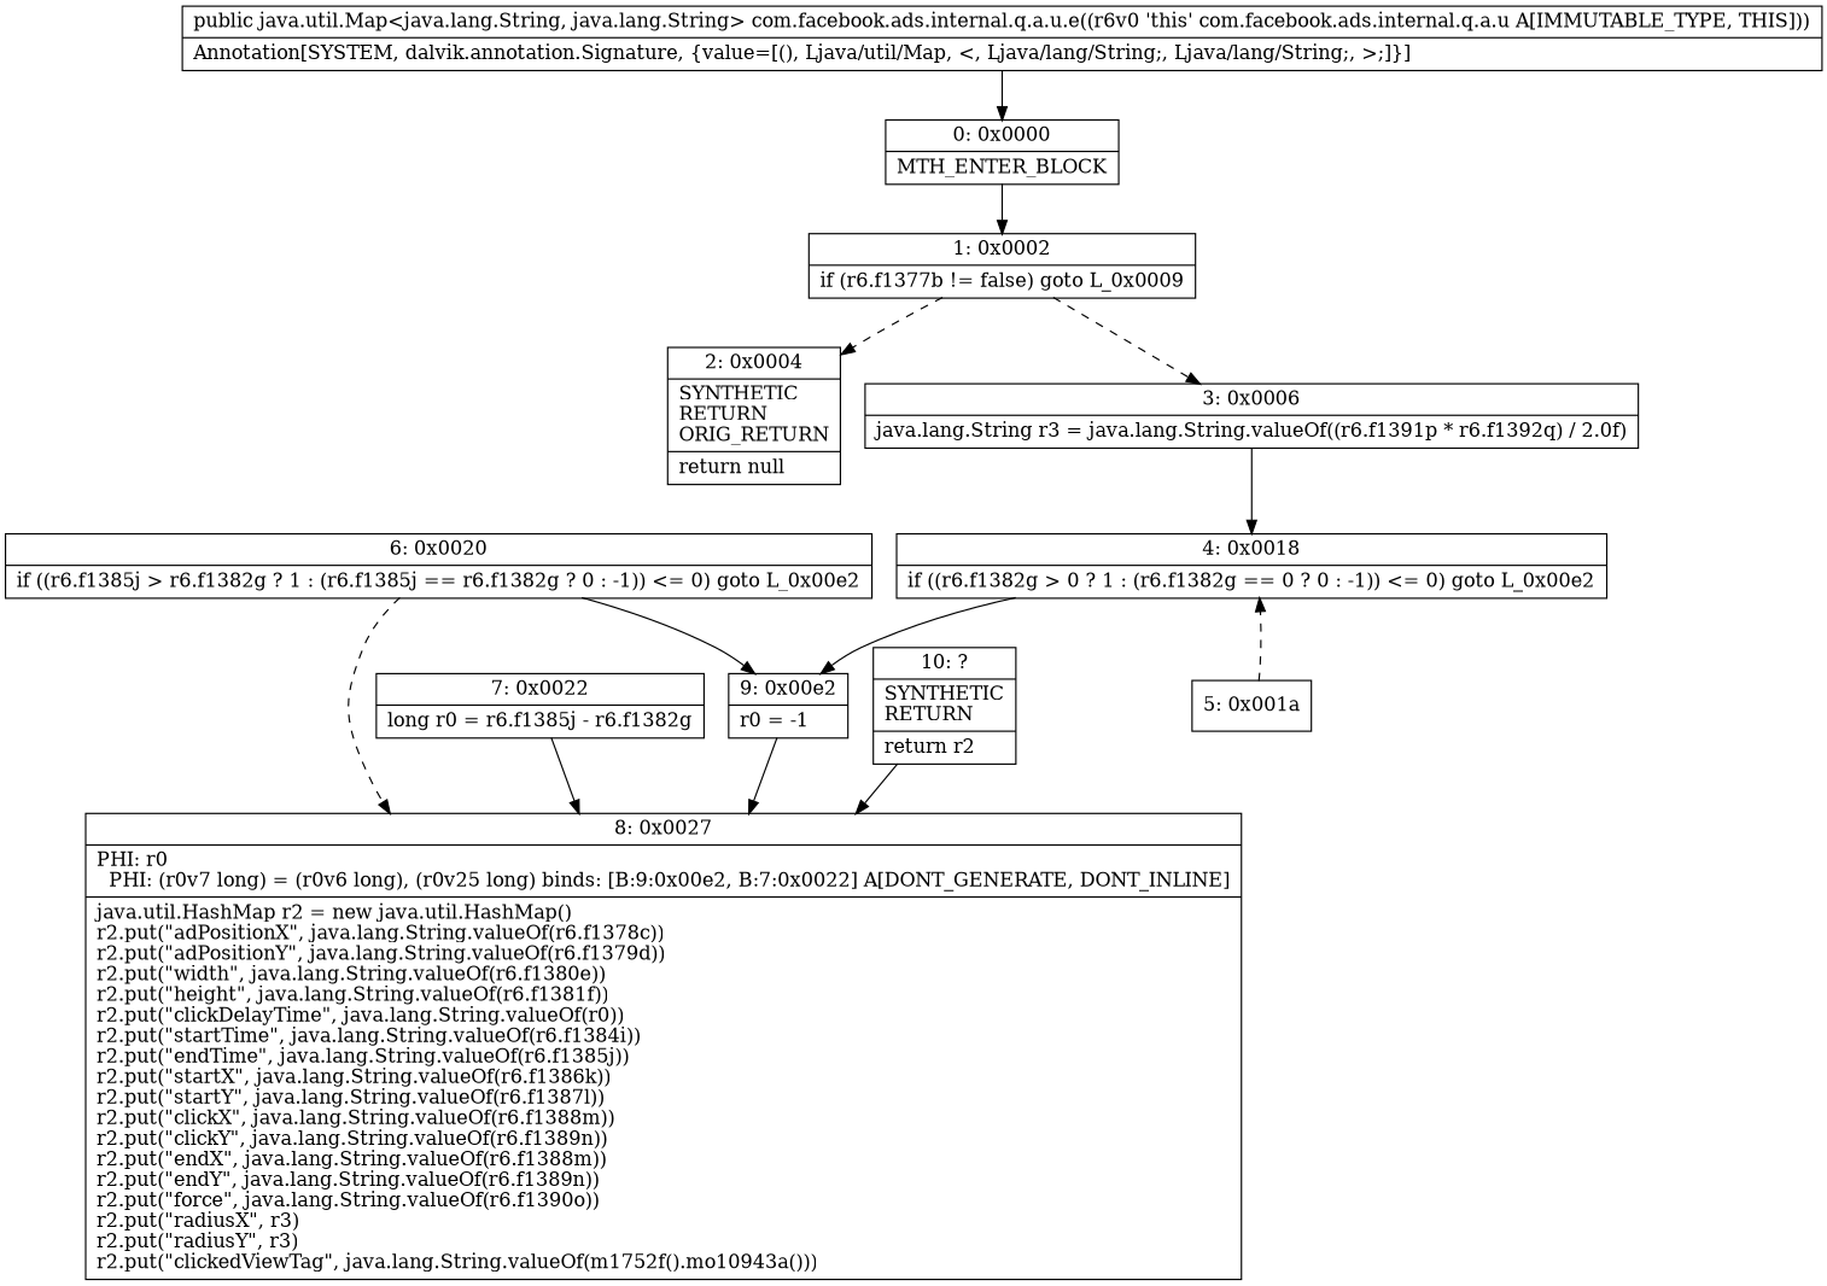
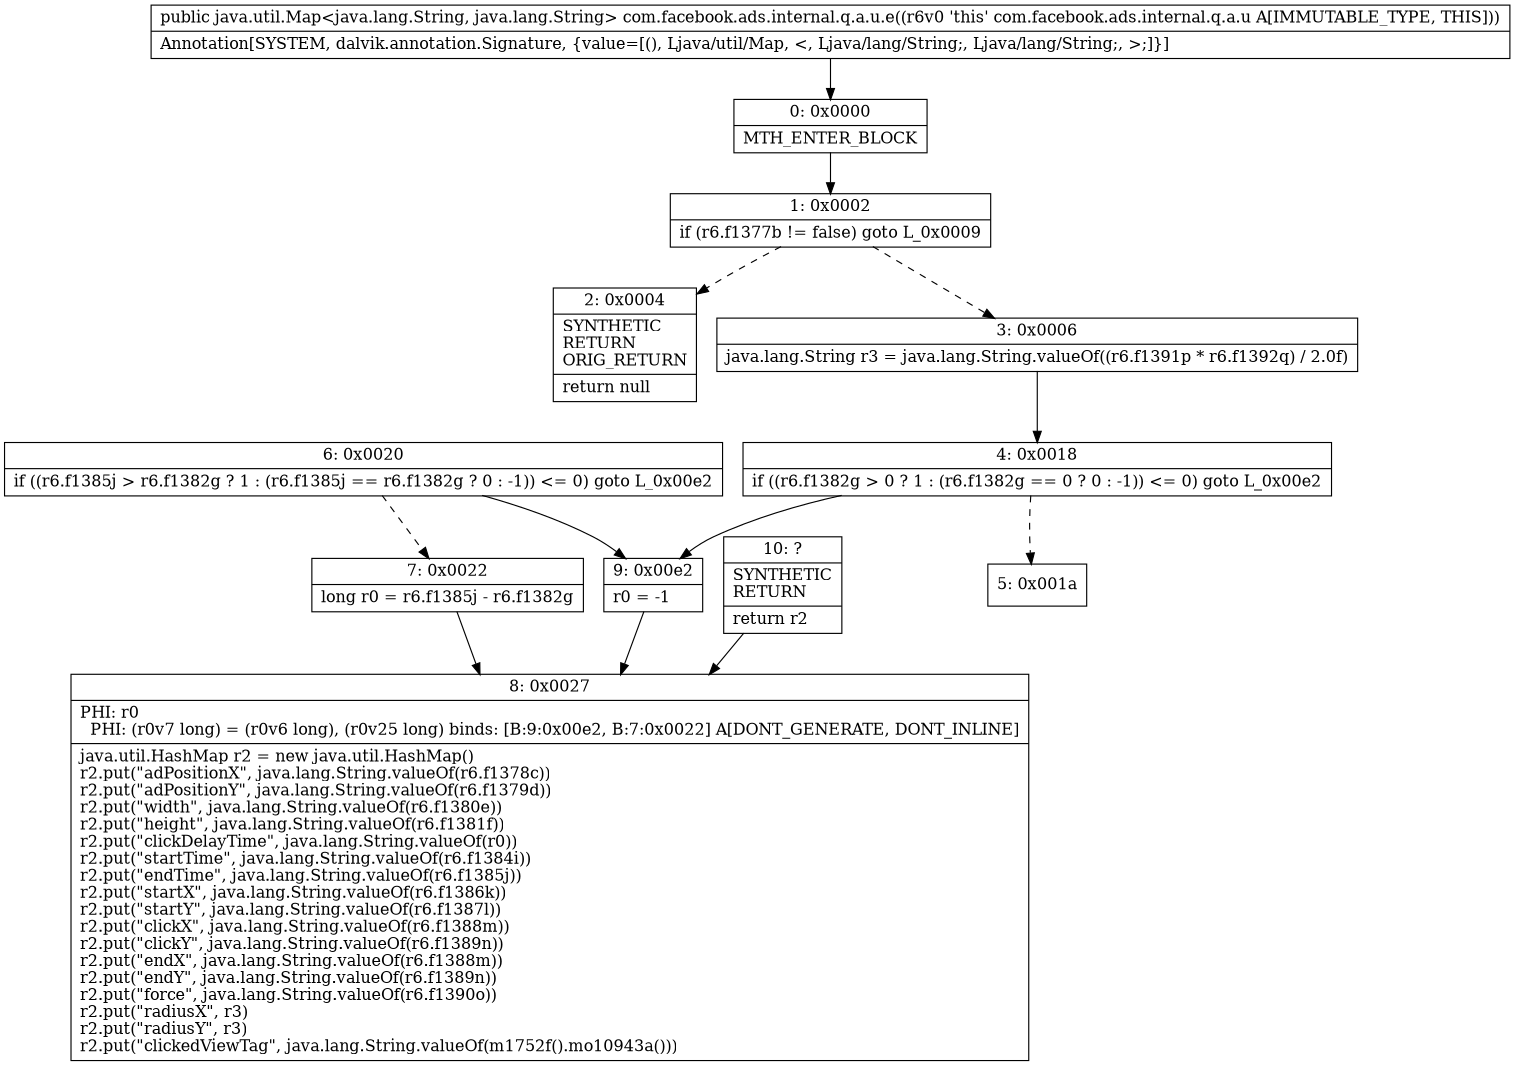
  digraph {
    node [shape=record]
    n1 [label="{0\:\ 0x0000|MTH_ENTER_BLOCK\l}"]
    n2 [label="{1\:\ 0x0002|if (r6.f1377b != false) goto L_0x0009\l}"]
    n3 [label="{2\:\ 0x0004|SYNTHETIC\lRETURN\lORIG_RETURN\l|return null\l}"]
    n4 [label="{3\:\ 0x0006|java.lang.String r3 = java.lang.String.valueOf((r6.f1391p * r6.f1392q) \/ 2.0f)\l}"]
    n5 [label="{4\:\ 0x0018|if ((r6.f1382g \> 0 ? 1 : (r6.f1382g == 0 ? 0 : \-1)) \<= 0) goto L_0x00e2\l}"]
    n6 [label="{5\:\ 0x001a}"]
    n7 [label="{9\:\ 0x00e2|r0 = \-1\l}"]
    n8 [label="{8\:\ 0x0027|PHI: r0 \l  PHI: (r0v7 long) = (r0v6 long), (r0v25 long) binds: [B:9:0x00e2, B:7:0x0022] A[DONT_GENERATE, DONT_INLINE]\l|java.util.HashMap r2 = new java.util.HashMap()\lr2.put(\"adPositionX\", java.lang.String.valueOf(r6.f1378c))\lr2.put(\"adPositionY\", java.lang.String.valueOf(r6.f1379d))\lr2.put(\"width\", java.lang.String.valueOf(r6.f1380e))\lr2.put(\"height\", java.lang.String.valueOf(r6.f1381f))\lr2.put(\"clickDelayTime\", java.lang.String.valueOf(r0))\lr2.put(\"startTime\", java.lang.String.valueOf(r6.f1384i))\lr2.put(\"endTime\", java.lang.String.valueOf(r6.f1385j))\lr2.put(\"startX\", java.lang.String.valueOf(r6.f1386k))\lr2.put(\"startY\", java.lang.String.valueOf(r6.f1387l))\lr2.put(\"clickX\", java.lang.String.valueOf(r6.f1388m))\lr2.put(\"clickY\", java.lang.String.valueOf(r6.f1389n))\lr2.put(\"endX\", java.lang.String.valueOf(r6.f1388m))\lr2.put(\"endY\", java.lang.String.valueOf(r6.f1389n))\lr2.put(\"force\", java.lang.String.valueOf(r6.f1390o))\lr2.put(\"radiusX\", r3)\lr2.put(\"radiusY\", r3)\lr2.put(\"clickedViewTag\", java.lang.String.valueOf(m1752f().mo10943a()))\l}"]
    n9 [label="{6\:\ 0x0020|if ((r6.f1385j \> r6.f1382g ? 1 : (r6.f1385j == r6.f1382g ? 0 : \-1)) \<= 0) goto L_0x00e2\l}"]
    n10 [label="{7\:\ 0x0022|long r0 = r6.f1385j \- r6.f1382g\l}"]
    n11 [label="{10\:\ ?|SYNTHETIC\lRETURN\l|return r2\l}"]
    n12 [label="{public java.util.Map\<java.lang.String, java.lang.String\> com.facebook.ads.internal.q.a.u.e((r6v0 'this' com.facebook.ads.internal.q.a.u A[IMMUTABLE_TYPE, THIS]))  | Annotation[SYSTEM, dalvik.annotation.Signature, \{value=[(), Ljava\/util\/Map, \<, Ljava\/lang\/String;, Ljava\/lang\/String;, \>;]\}]\l}"]
    n1 -> n2
    n2 -> n3 [style=dashed]
    n2 -> n4 [style=dashed]
    n4 -> n5
-   n6 -> n5 [style=dashed]
+   n5 -> n6 [style=dashed]
    n5 -> n7
    n7 -> n8
    n9 -> n7
-   n9 -> n8 [style=dashed]
+   n9 -> n10 [style=dashed]
    n10 -> n8
    n11 -> n8
    n12 -> n1
  }
